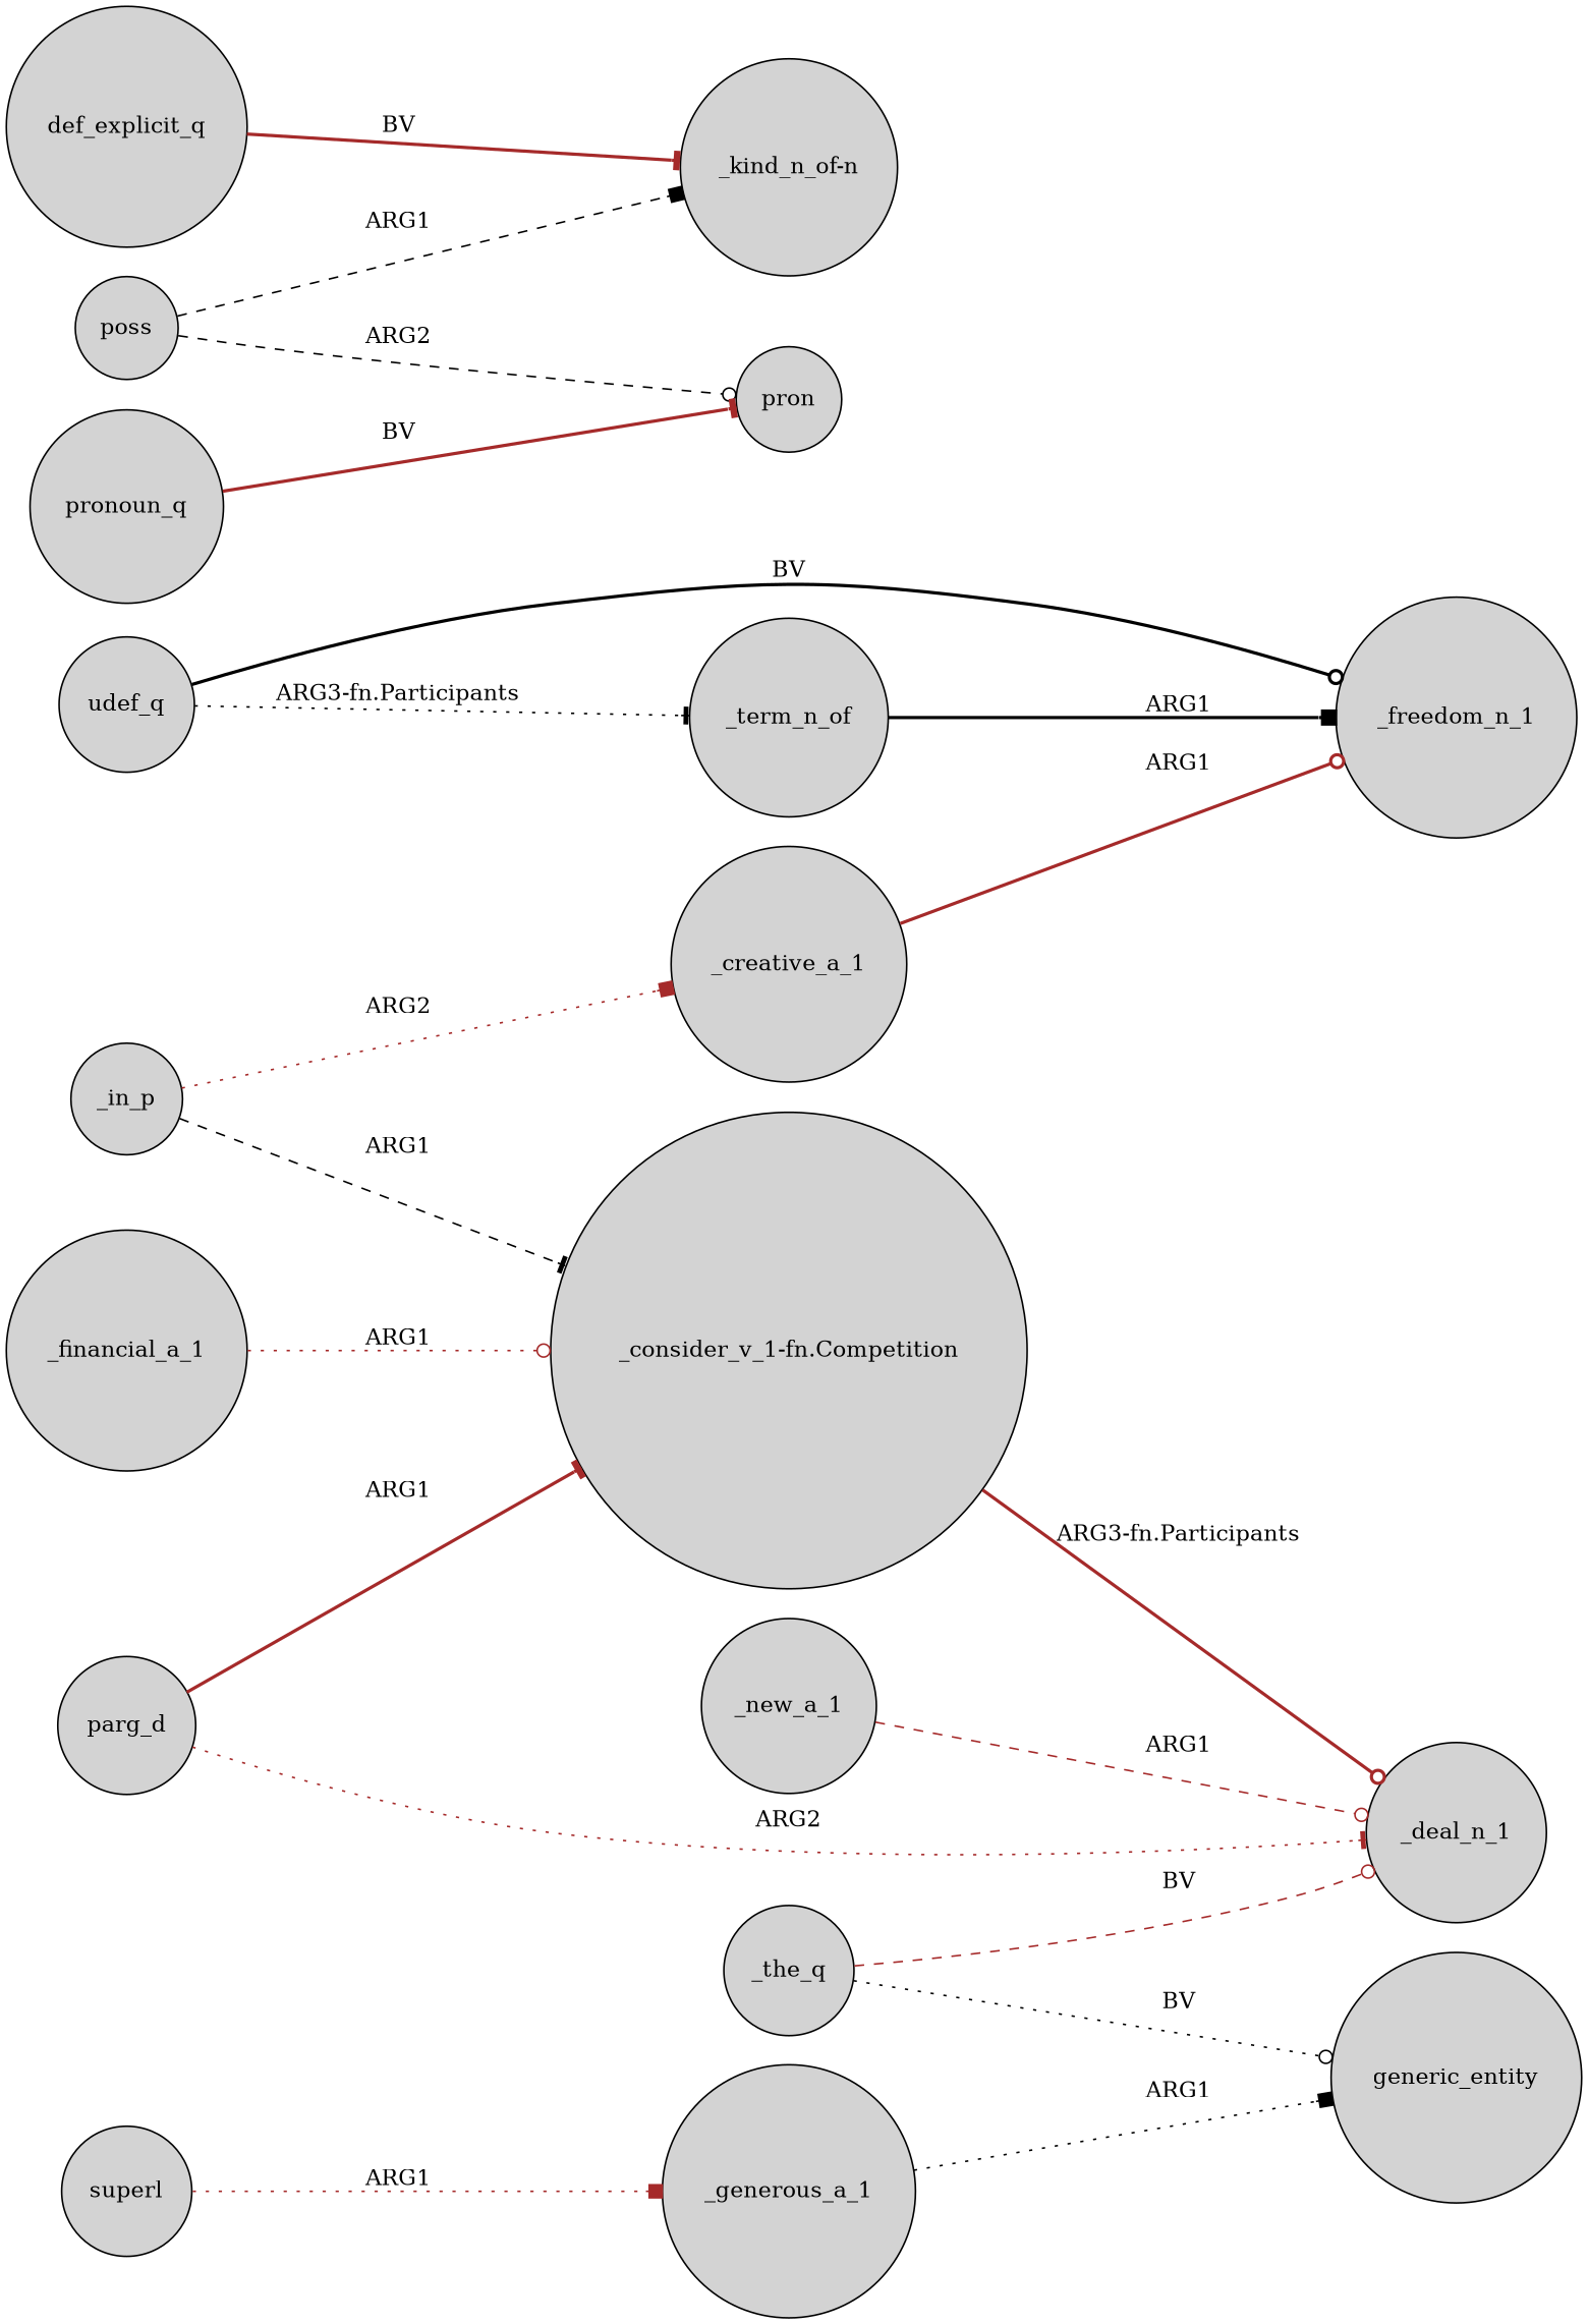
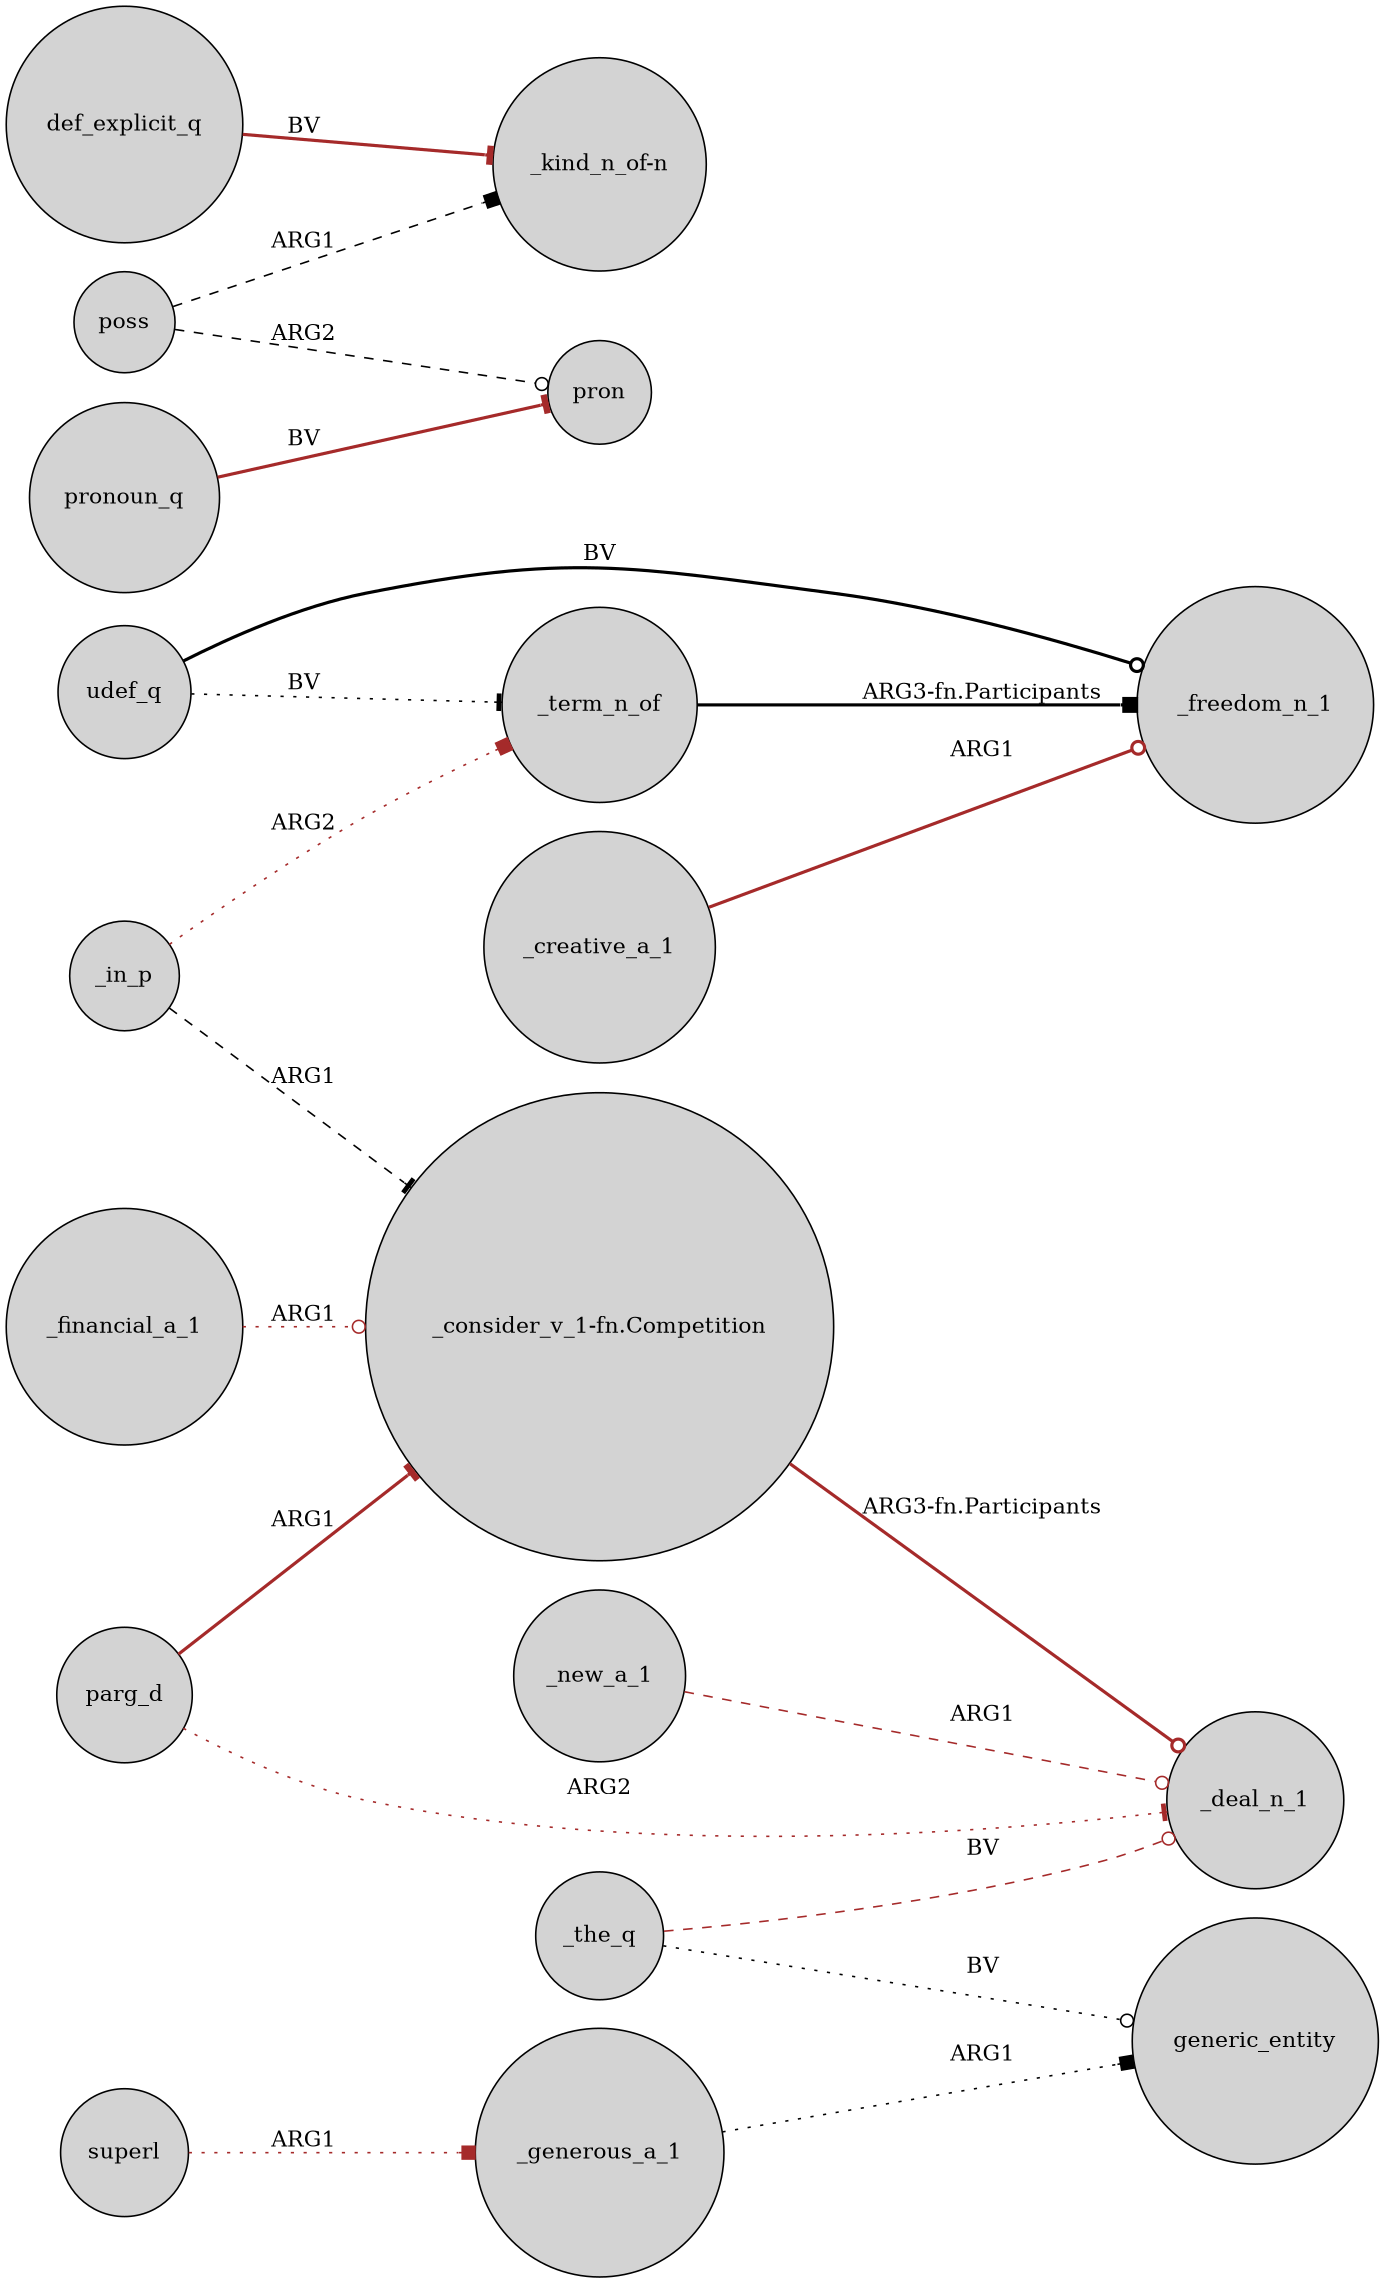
  digraph {
    rankdir=LR
    node [shape=circle style=filled]
    edge [arrowhead=odot color=brown style=dotted]
    udef_q
    _term_n_of
    _freedom_n_1
    _new_a_1
    _deal_n_1
    _in_p
    "_consider_v_1-fn.Competition"
    _the_q
    generic_entity
    poss
    "_kind_n_of-n"
    pron
    parg_d
    _creative_a_1
    pronoun_q
    def_explicit_q
    _financial_a_1
    _generous_a_1
    superl
-   udef_q -> _term_n_of [arrowhead=tee color=black label="ARG3-fn.Participants"]
+   udef_q -> _term_n_of [arrowhead=tee color=black label=BV]
    udef_q -> _freedom_n_1 [color=black label=BV style=bold]
-   _term_n_of -> _freedom_n_1 [arrowhead=box color=black label=ARG1 style=bold]
+   _term_n_of -> _freedom_n_1 [arrowhead=box color=black label="ARG3-fn.Participants" style=bold]
    _new_a_1 -> _deal_n_1 [label=ARG1 style=dashed]
-   _in_p -> _creative_a_1 [arrowhead=box label=ARG2]
+   _in_p -> _term_n_of [arrowhead=box label=ARG2]
    _in_p -> "_consider_v_1-fn.Competition" [arrowhead=tee color=black label=ARG1 style=dashed]
    "_consider_v_1-fn.Competition" -> _deal_n_1 [label="ARG3-fn.Participants" style=bold]
    _the_q -> _deal_n_1 [label=BV style=dashed]
    _the_q -> generic_entity [color=black label=BV]
    poss -> "_kind_n_of-n" [arrowhead=box color=black label=ARG1 style=dashed]
    poss -> pron [color=black label=ARG2 style=dashed]
    parg_d -> _deal_n_1 [arrowhead=tee label=ARG2]
    parg_d -> "_consider_v_1-fn.Competition" [arrowhead=tee label=ARG1 style=bold]
    _creative_a_1 -> _freedom_n_1 [label=ARG1 style=bold]
    pronoun_q -> pron [arrowhead=tee label=BV style=bold]
    def_explicit_q -> "_kind_n_of-n" [arrowhead=tee label=BV style=bold]
    _financial_a_1 -> "_consider_v_1-fn.Competition" [label=ARG1]
    _generous_a_1 -> generic_entity [arrowhead=box color=black label=ARG1]
    superl -> _generous_a_1 [arrowhead=box label=ARG1]
  }
